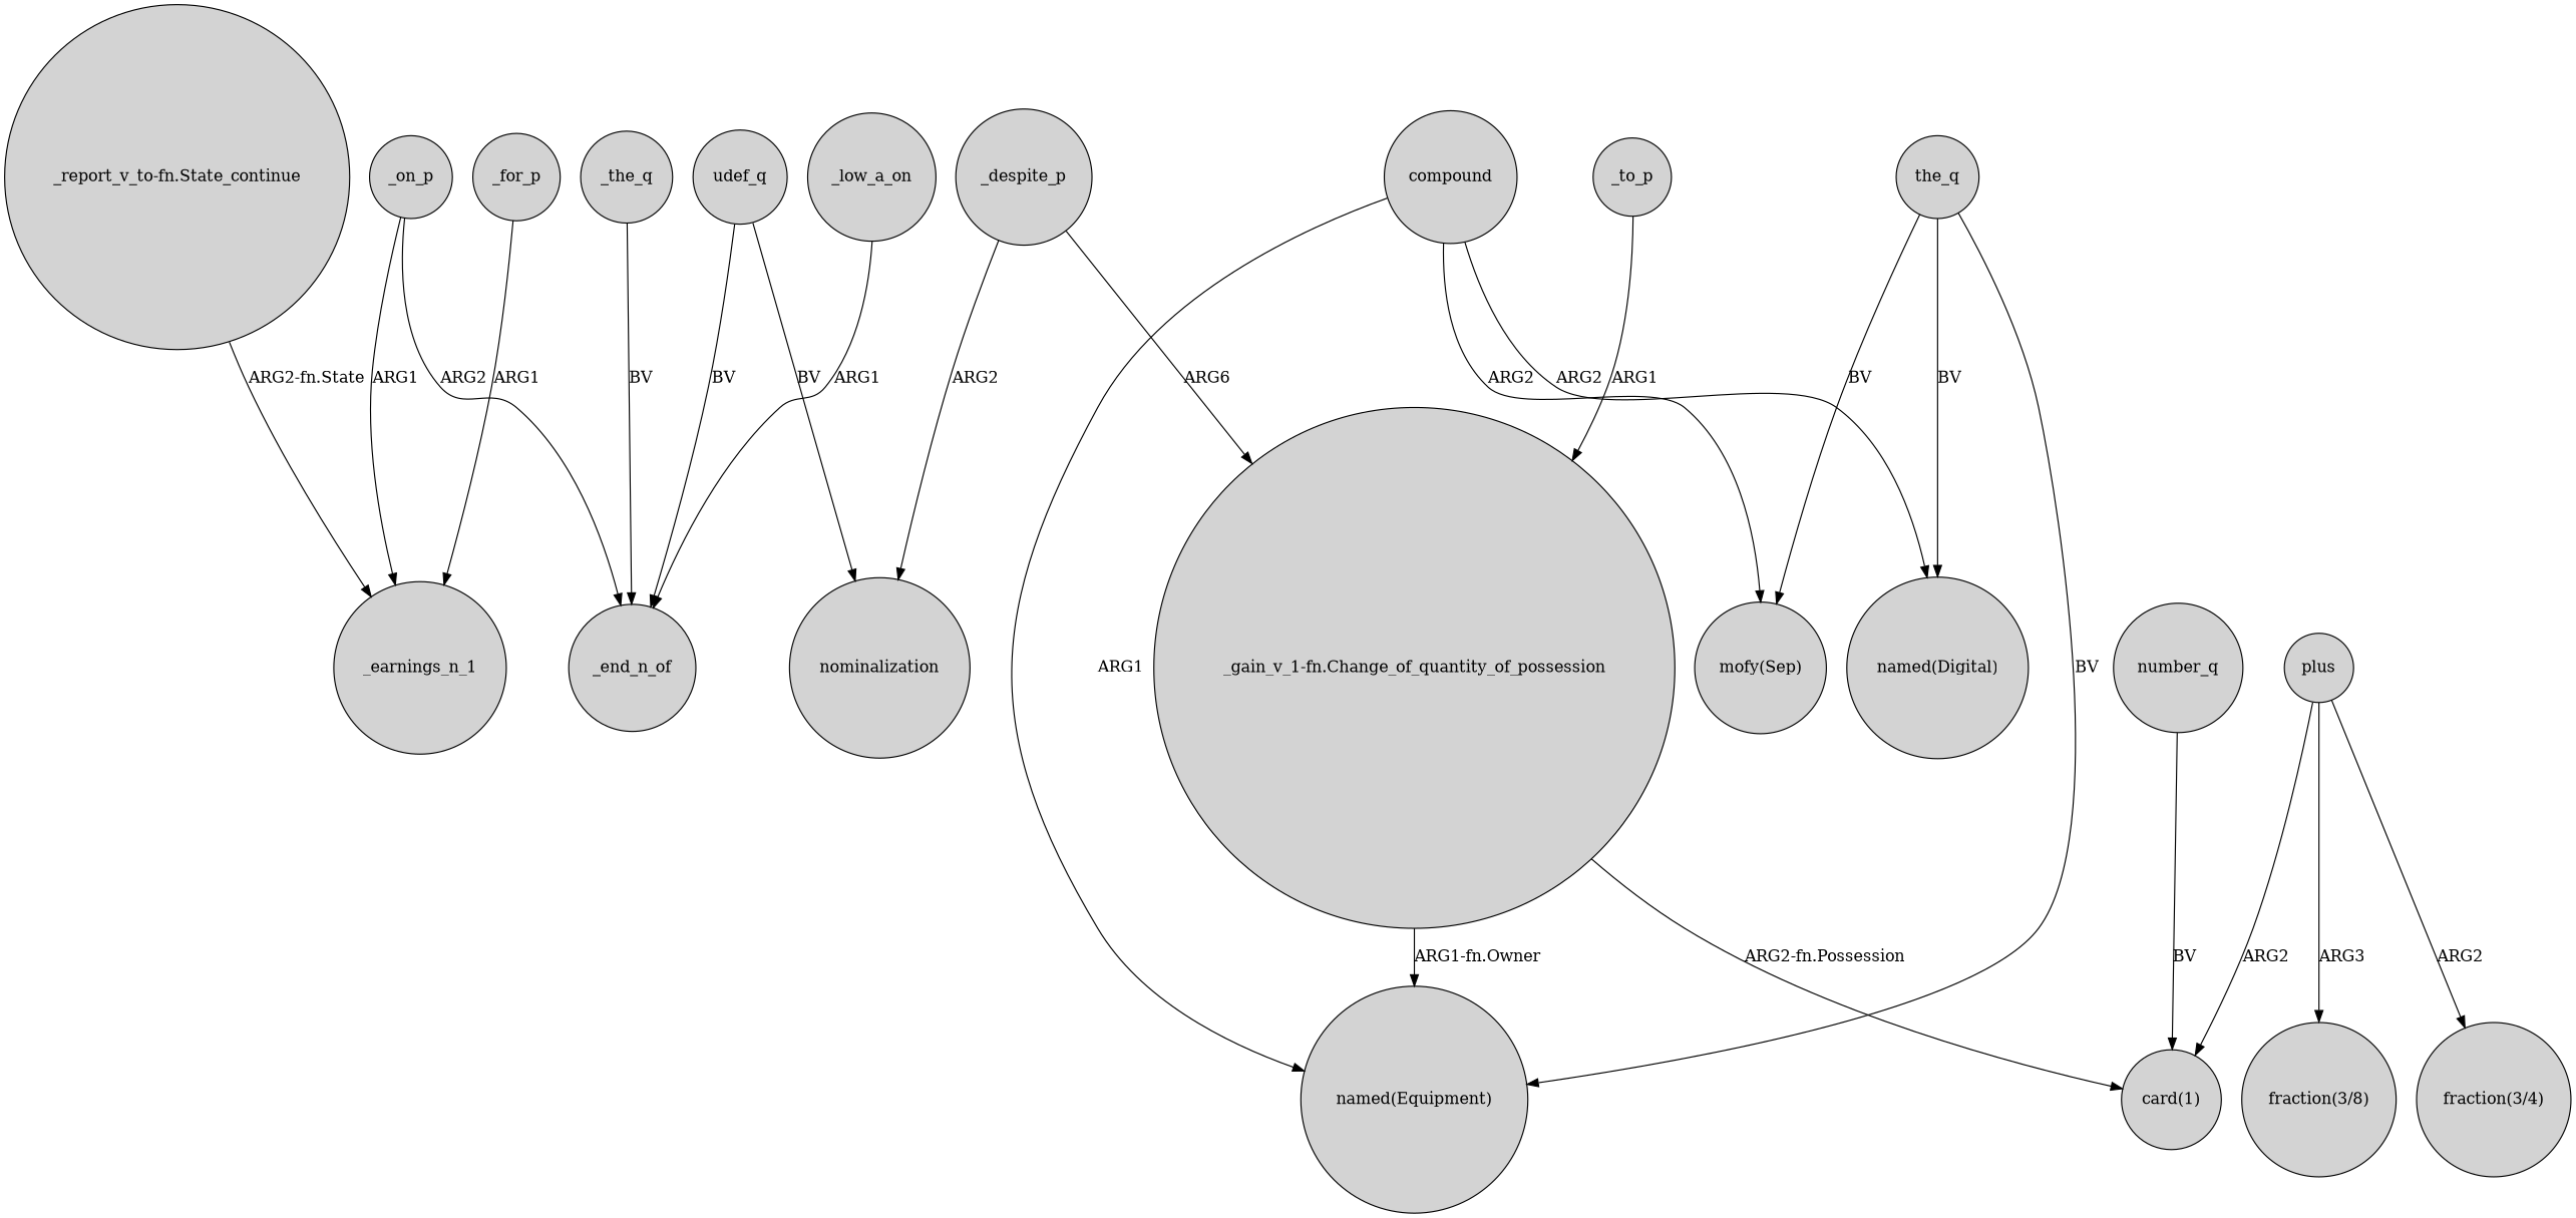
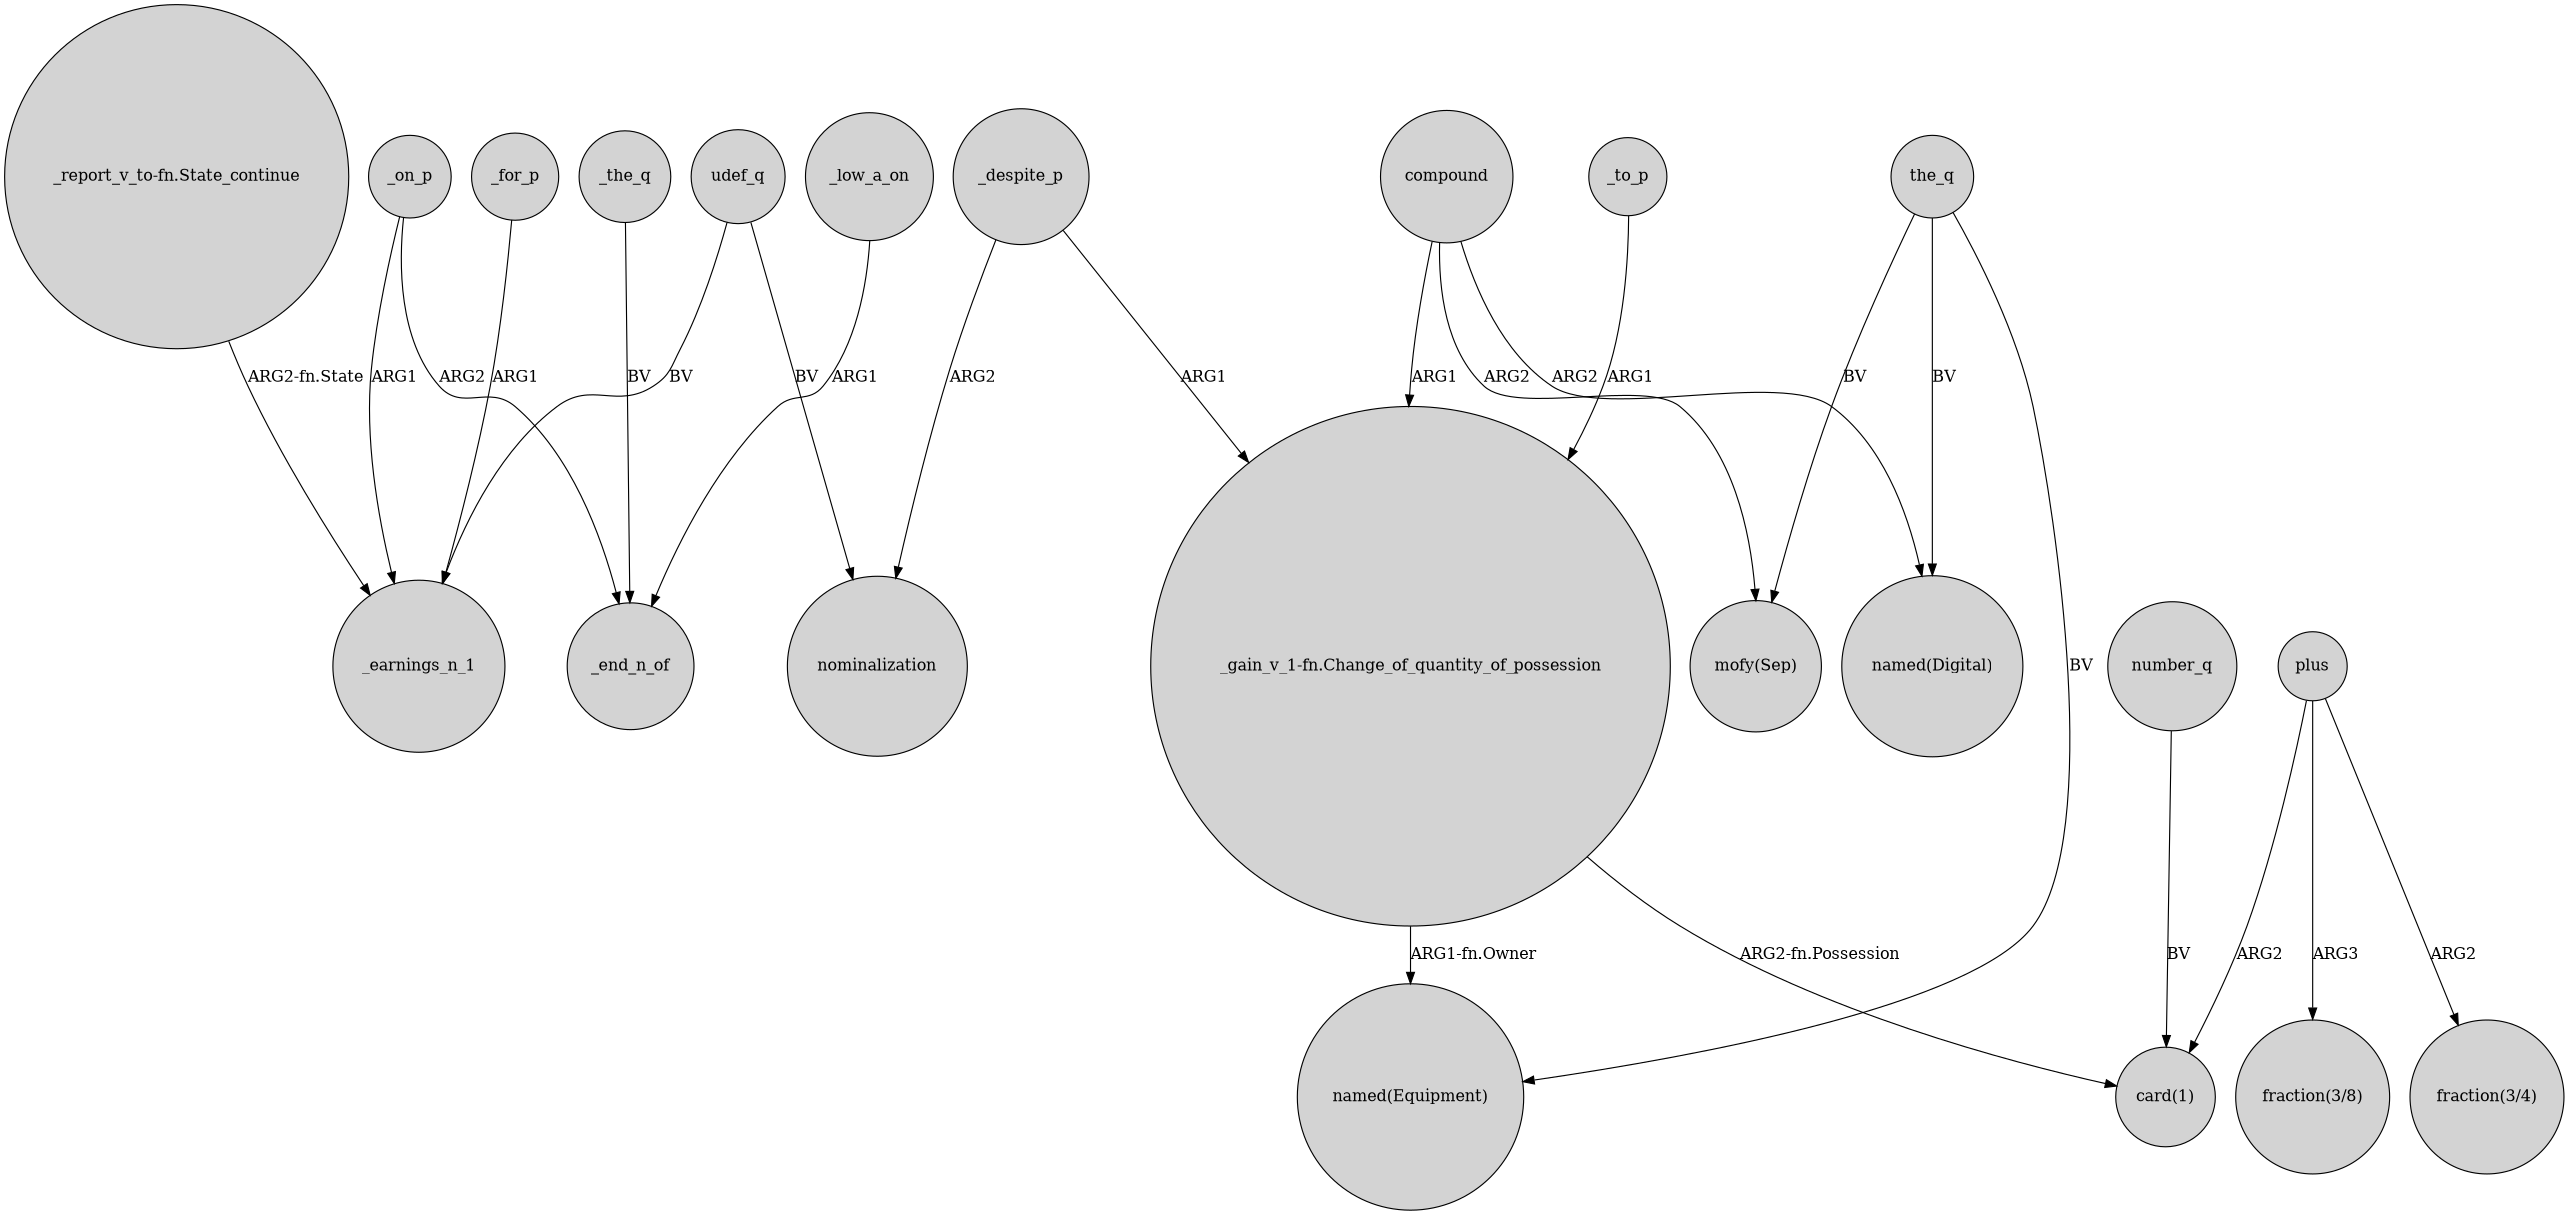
  digraph {
    node [shape=circle style=filled]
    "_report_v_to-fn.State_continue"
    _earnings_n_1
    compound
    "named(Equipment)"
    "named(Digital)"
    "mofy(Sep)"
    n7 [label=the_q]
    number_q
    "card(1)"
    _the_q
    _end_n_of
    _on_p
    udef_q
    nominalization
    plus
    "fraction(3/8)"
    "fraction(3/4)"
    _despite_p
    "_gain_v_1-fn.Change_of_quantity_of_possession"
    _to_p
    _for_p
    _low_a_on
    "_report_v_to-fn.State_continue" -> _earnings_n_1 [label="ARG2-fn.State"]
-   compound -> "named(Equipment)" [label=ARG1]
+   compound -> "_gain_v_1-fn.Change_of_quantity_of_possession" [label=ARG1]
    compound -> "named(Digital)" [label=ARG2]
    compound -> "mofy(Sep)" [label=ARG2]
    n7 -> "named(Equipment)" [label=BV]
    n7 -> "named(Digital)" [label=BV]
    n7 -> "mofy(Sep)" [label=BV]
    number_q -> "card(1)" [label=BV]
    _the_q -> _end_n_of [label=BV]
    _on_p -> _earnings_n_1 [label=ARG1]
    _on_p -> _end_n_of [label=ARG2]
-   udef_q -> _end_n_of [label=BV]
+   udef_q -> _earnings_n_1 [label=BV]
    udef_q -> nominalization [label=BV]
    plus -> "card(1)" [label=ARG2]
    plus -> "fraction(3/8)" [label=ARG3]
    plus -> "fraction(3/4)" [label=ARG2]
    _despite_p -> nominalization [label=ARG2]
-   _despite_p -> "_gain_v_1-fn.Change_of_quantity_of_possession" [label=ARG6]
+   _despite_p -> "_gain_v_1-fn.Change_of_quantity_of_possession" [label=ARG1]
    "_gain_v_1-fn.Change_of_quantity_of_possession" -> "named(Equipment)" [label="ARG1-fn.Owner"]
    "_gain_v_1-fn.Change_of_quantity_of_possession" -> "card(1)" [label="ARG2-fn.Possession"]
    _to_p -> "_gain_v_1-fn.Change_of_quantity_of_possession" [label=ARG1]
    _for_p -> _earnings_n_1 [label=ARG1]
    _low_a_on -> _end_n_of [label=ARG1]
  }
